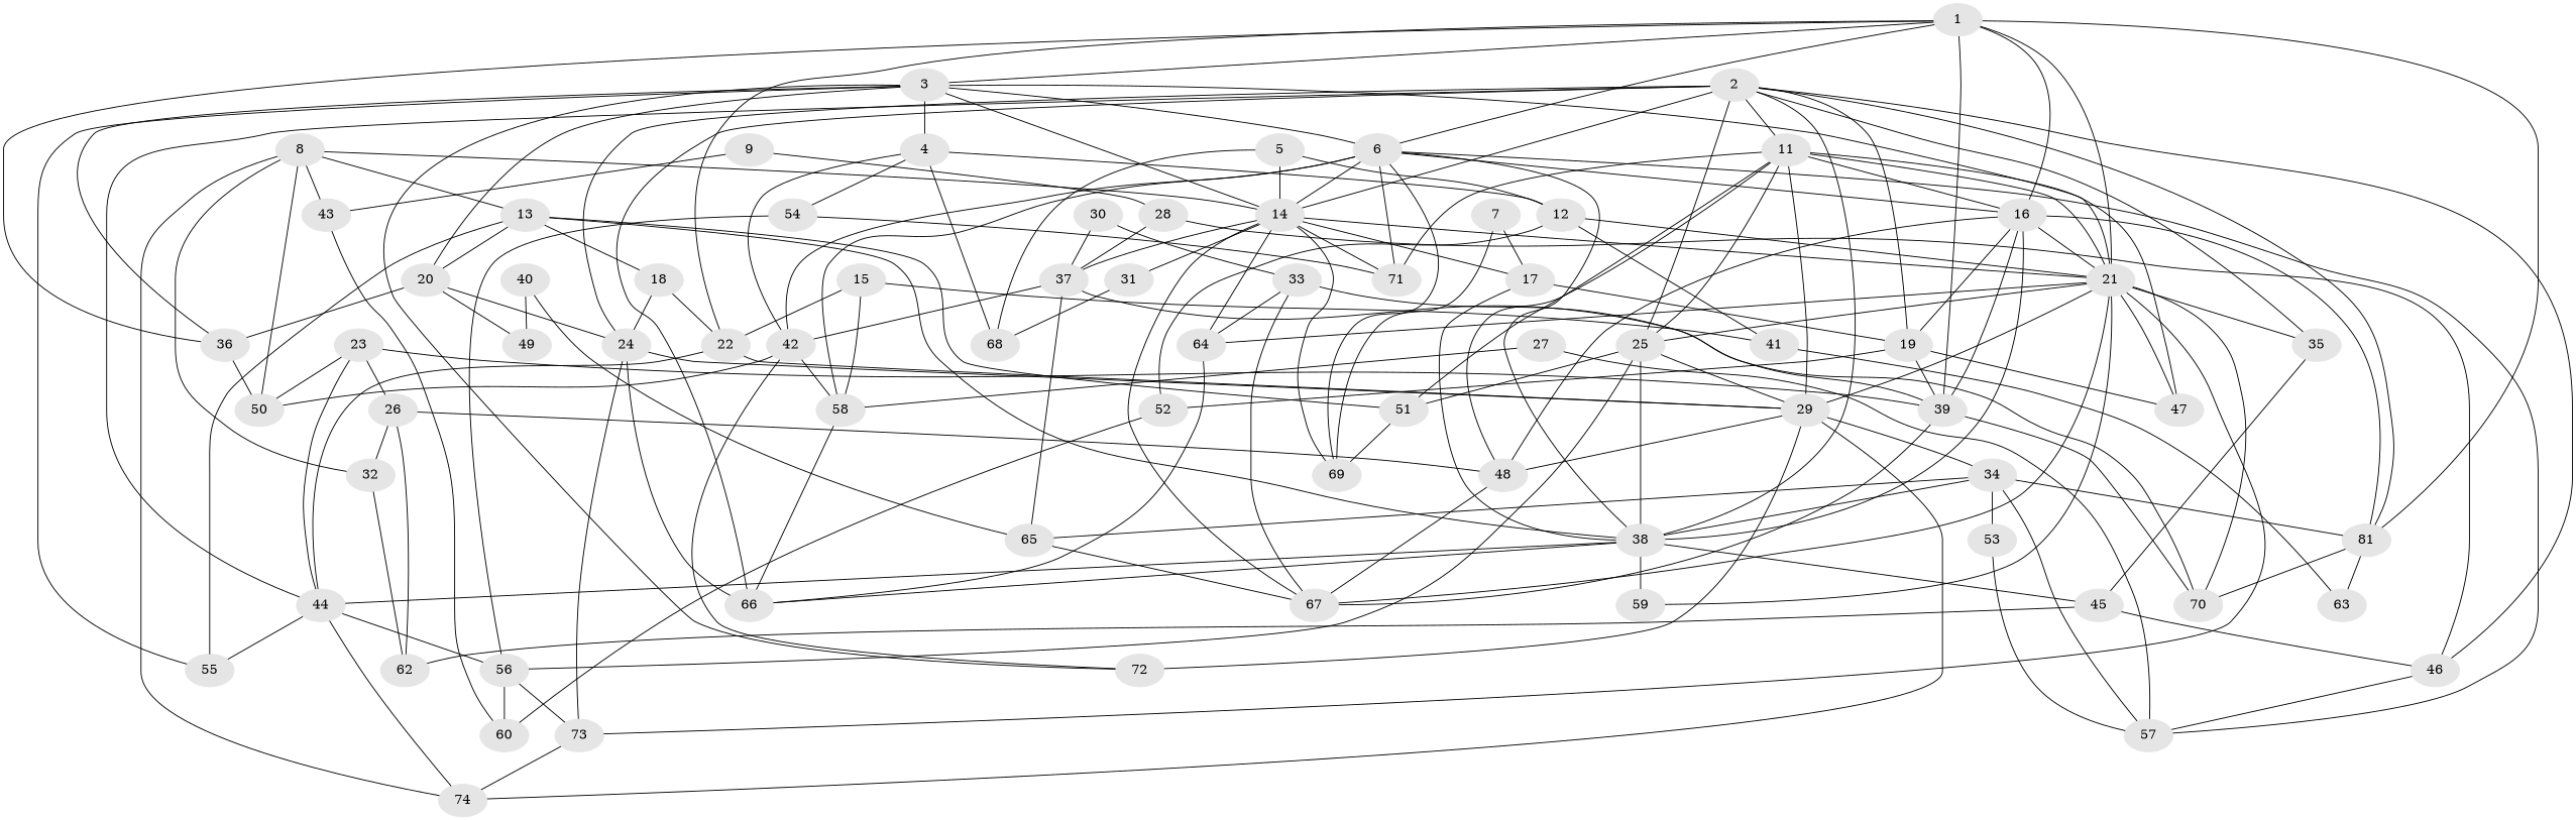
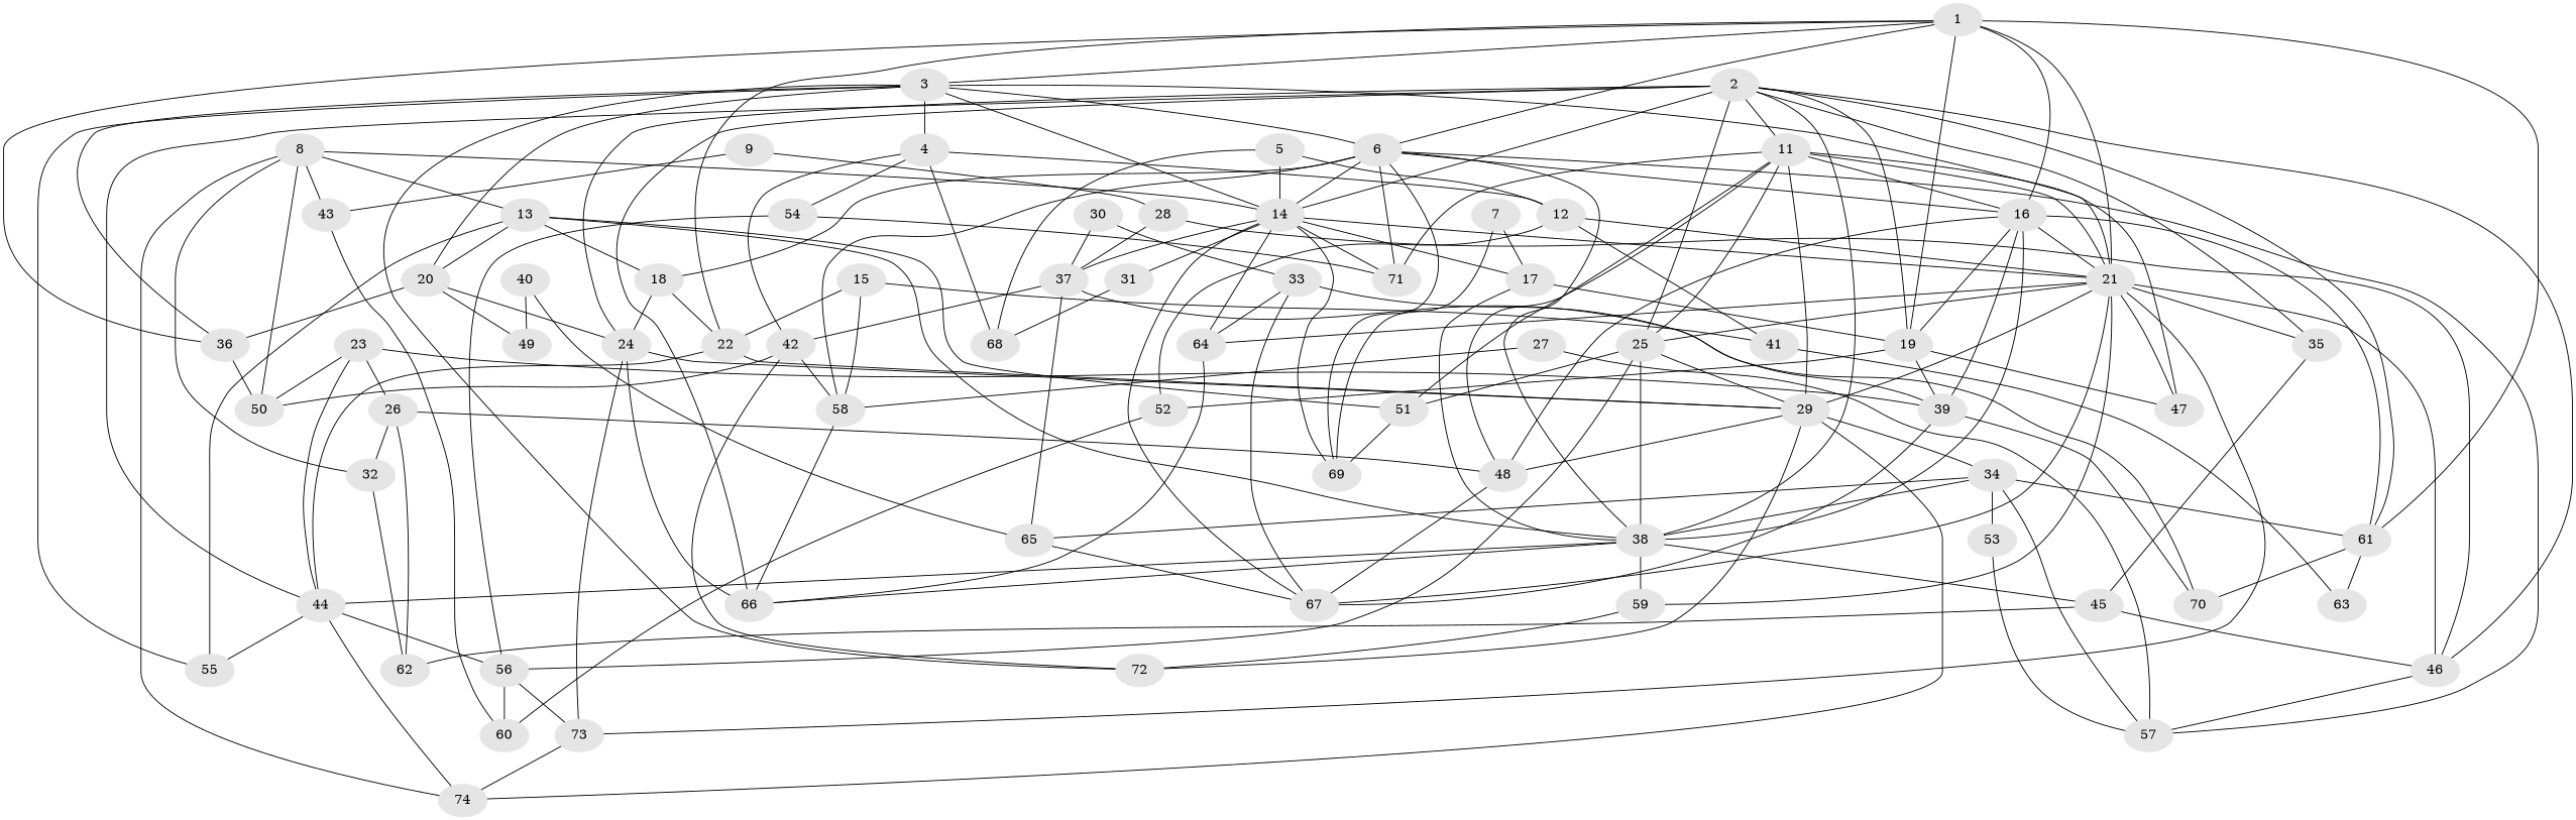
  graph {
    fontname="DejaVu Serif"
    node [color=gray90 fontname="DejaVu Serif" style=filled]
    edge [fontname="DejaVu Serif" weight=1.0]
    1
    3
    6
    16
    19
    21
    22
    36
-   61 [label=81]
+   61
    14
    4
    20
    55
    72
    38
    18
    57
    58
    69
    71
    48
    39
    47
    52
    25
    35
    29
    64
    67
    59
    70
    73
    44
    50
    63
    2
    11
    24
    46
    66
    51
    17
    31
    37
    56
    45
    74
    12
    42
    68
    54
    49
    41
    5
    7
    8
    13
    32
    43
    62
    60
    9
    28
    34
    65
    15
    23
    26
    27
    53
    30
    33
    40
    1 -- 3
    1 -- 6
    1 -- 16
-   1 -- 39
+   1 -- 19
    1 -- 21
    1 -- 22
    1 -- 36
    1 -- 61
    3 -- 6
    3 -- 21
    3 -- 36
    3 -- 14
    3 -- 4
    3 -- 20
    3 -- 55
    3 -- 72
    6 -- 16
    6 -- 14
    6 -- 38
-   6 -- 42
+   6 -- 18
    6 -- 57
    6 -- 58
    6 -- 69
    6 -- 71
    16 -- 19
    16 -- 21
    16 -- 61
    16 -- 38 [weight=3.0]
    16 -- 48
    16 -- 39
    19 -- 39
    19 -- 47
    19 -- 52
    21 -- 47
    21 -- 25 [weight=2.0]
    21 -- 35
    21 -- 29
    21 -- 64
    21 -- 67
    21 -- 59 [weight=2.0]
-   21 -- 70
+   21 -- 46
    21 -- 73
    22 -- 29
    22 -- 44
    36 -- 50
    61 -- 70
    61 -- 63
    14 -- 21
    14 -- 69
    14 -- 71
    14 -- 64
    14 -- 67
    14 -- 17
    14 -- 31
    14 -- 37
    4 -- 12
    4 -- 42
    4 -- 68
    4 -- 54
    20 -- 36
    20 -- 24
    20 -- 49
    38 -- 59 [weight=2.0]
    38 -- 44
    38 -- 66
    38 -- 45
    18 -- 22
    18 -- 24
    58 -- 66
    48 -- 67
    39 -- 67
    39 -- 70
    52 -- 60
    25 -- 38 [weight=2.0]
    25 -- 29
    25 -- 51
    25 -- 56
    35 -- 45
    29 -- 72
    29 -- 48
    29 -- 74
    29 -- 34
    64 -- 66
+   59 -- 72
    73 -- 74
    44 -- 55
    44 -- 56
    44 -- 74
    2 -- 19
    2 -- 61
    2 -- 14
    2 -- 38
    2 -- 25
    2 -- 35
    2 -- 44
    2 -- 11
    2 -- 24
    2 -- 46
    2 -- 66 [weight=2.0]
    11 -- 16
    11 -- 21
    11 -- 71 [weight=2.0]
    11 -- 48
    11 -- 47
    11 -- 25 [weight=2.0]
    11 -- 29
    11 -- 51
    24 -- 29
    24 -- 73
    24 -- 66
    46 -- 57
    51 -- 69
    17 -- 19
    17 -- 38 [weight=2.0]
    31 -- 68
    37 -- 70
    37 -- 42
    37 -- 65
    56 -- 73
    56 -- 60
    45 -- 46
    45 -- 62
    12 -- 21
    12 -- 52
    12 -- 41
    42 -- 72
    42 -- 58
    42 -- 50
    54 -- 71
    54 -- 56
    41 -- 63
    5 -- 14
    5 -- 12
    5 -- 68
    7 -- 69
    7 -- 17
    8 -- 14
    8 -- 50
    8 -- 74
    8 -- 13
    8 -- 32
    8 -- 43
    13 -- 20
    13 -- 55
    13 -- 38 [weight=2.0]
    13 -- 18
    13 -- 51
    32 -- 62
    43 -- 60
    9 -- 43
    9 -- 28
    28 -- 46
    28 -- 37
    34 -- 61
    34 -- 38
    34 -- 57
    34 -- 65
    34 -- 53
    65 -- 67
    15 -- 22
    15 -- 58
    15 -- 41
    23 -- 39
    23 -- 44
    23 -- 50
    23 -- 26
    26 -- 48
    26 -- 32
    26 -- 62
    27 -- 57
    27 -- 58
    53 -- 57
    30 -- 37
    30 -- 33
    33 -- 39
    33 -- 64
    33 -- 67
    40 -- 49
    40 -- 65
  }
